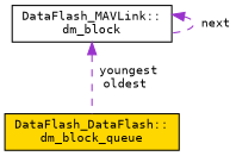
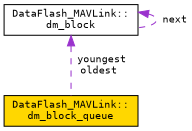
  digraph {
    fontname="DejaVu Sans Mono"
    node [color=black fontname="DejaVu Sans Mono" fontsize=10 shape=record style=filled]
    edge [color=darkorchid3 dir=back fontname="DejaVu Sans Mono" fontsize=10 labelfontname=Helvetica labelfontsize=10 style=dashed]
-   n1 [fillcolor=gold fontcolor=black height=0.2 label="DataFlash_DataFlash::\ldm_block_queue" width=0.4]
+   n1 [fillcolor=gold fontcolor=black height=0.2 label="DataFlash_MAVLink::\ldm_block_queue" width=0.4]
    n2 [fillcolor=white height=0.2 label="DataFlash_MAVLink::\ldm_block" width=0.4]
    n2 -> n1 [label=" youngest\noldest"]
    n2 -> n2 [label=" next"]
  }
